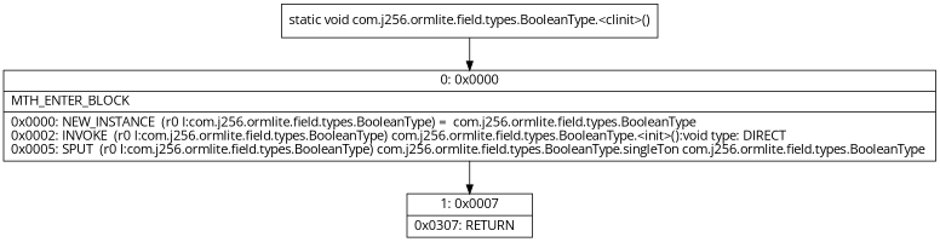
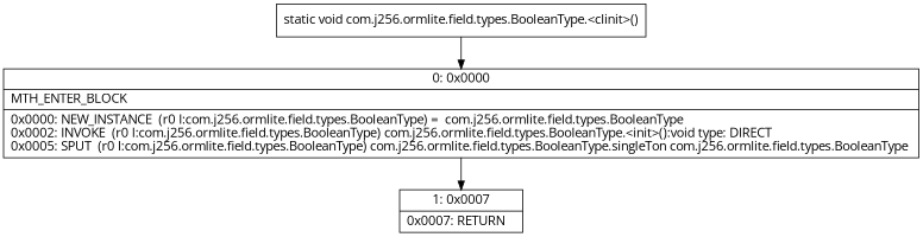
  digraph {
    fontname="Open Sans"
    node [shape=record fontname="Open Sans"]
    edge [fontname="Open Sans"]
    n1 [label="{0\:\ 0x0000|MTH_ENTER_BLOCK\l|0x0000: NEW_INSTANCE  (r0 I:com.j256.ormlite.field.types.BooleanType) =  com.j256.ormlite.field.types.BooleanType \l0x0002: INVOKE  (r0 I:com.j256.ormlite.field.types.BooleanType) com.j256.ormlite.field.types.BooleanType.\<init\>():void type: DIRECT \l0x0005: SPUT  (r0 I:com.j256.ormlite.field.types.BooleanType) com.j256.ormlite.field.types.BooleanType.singleTon com.j256.ormlite.field.types.BooleanType \l}"]
-   n2 [label="{1\:\ 0x0007|0x0307: RETURN   \l}"]
+   n2 [label="{1\:\ 0x0007|0x0007: RETURN   \l}"]
    n3 [label="{static void com.j256.ormlite.field.types.BooleanType.\<clinit\>() }"]
    n1 -> n2
    n3 -> n1
  }
